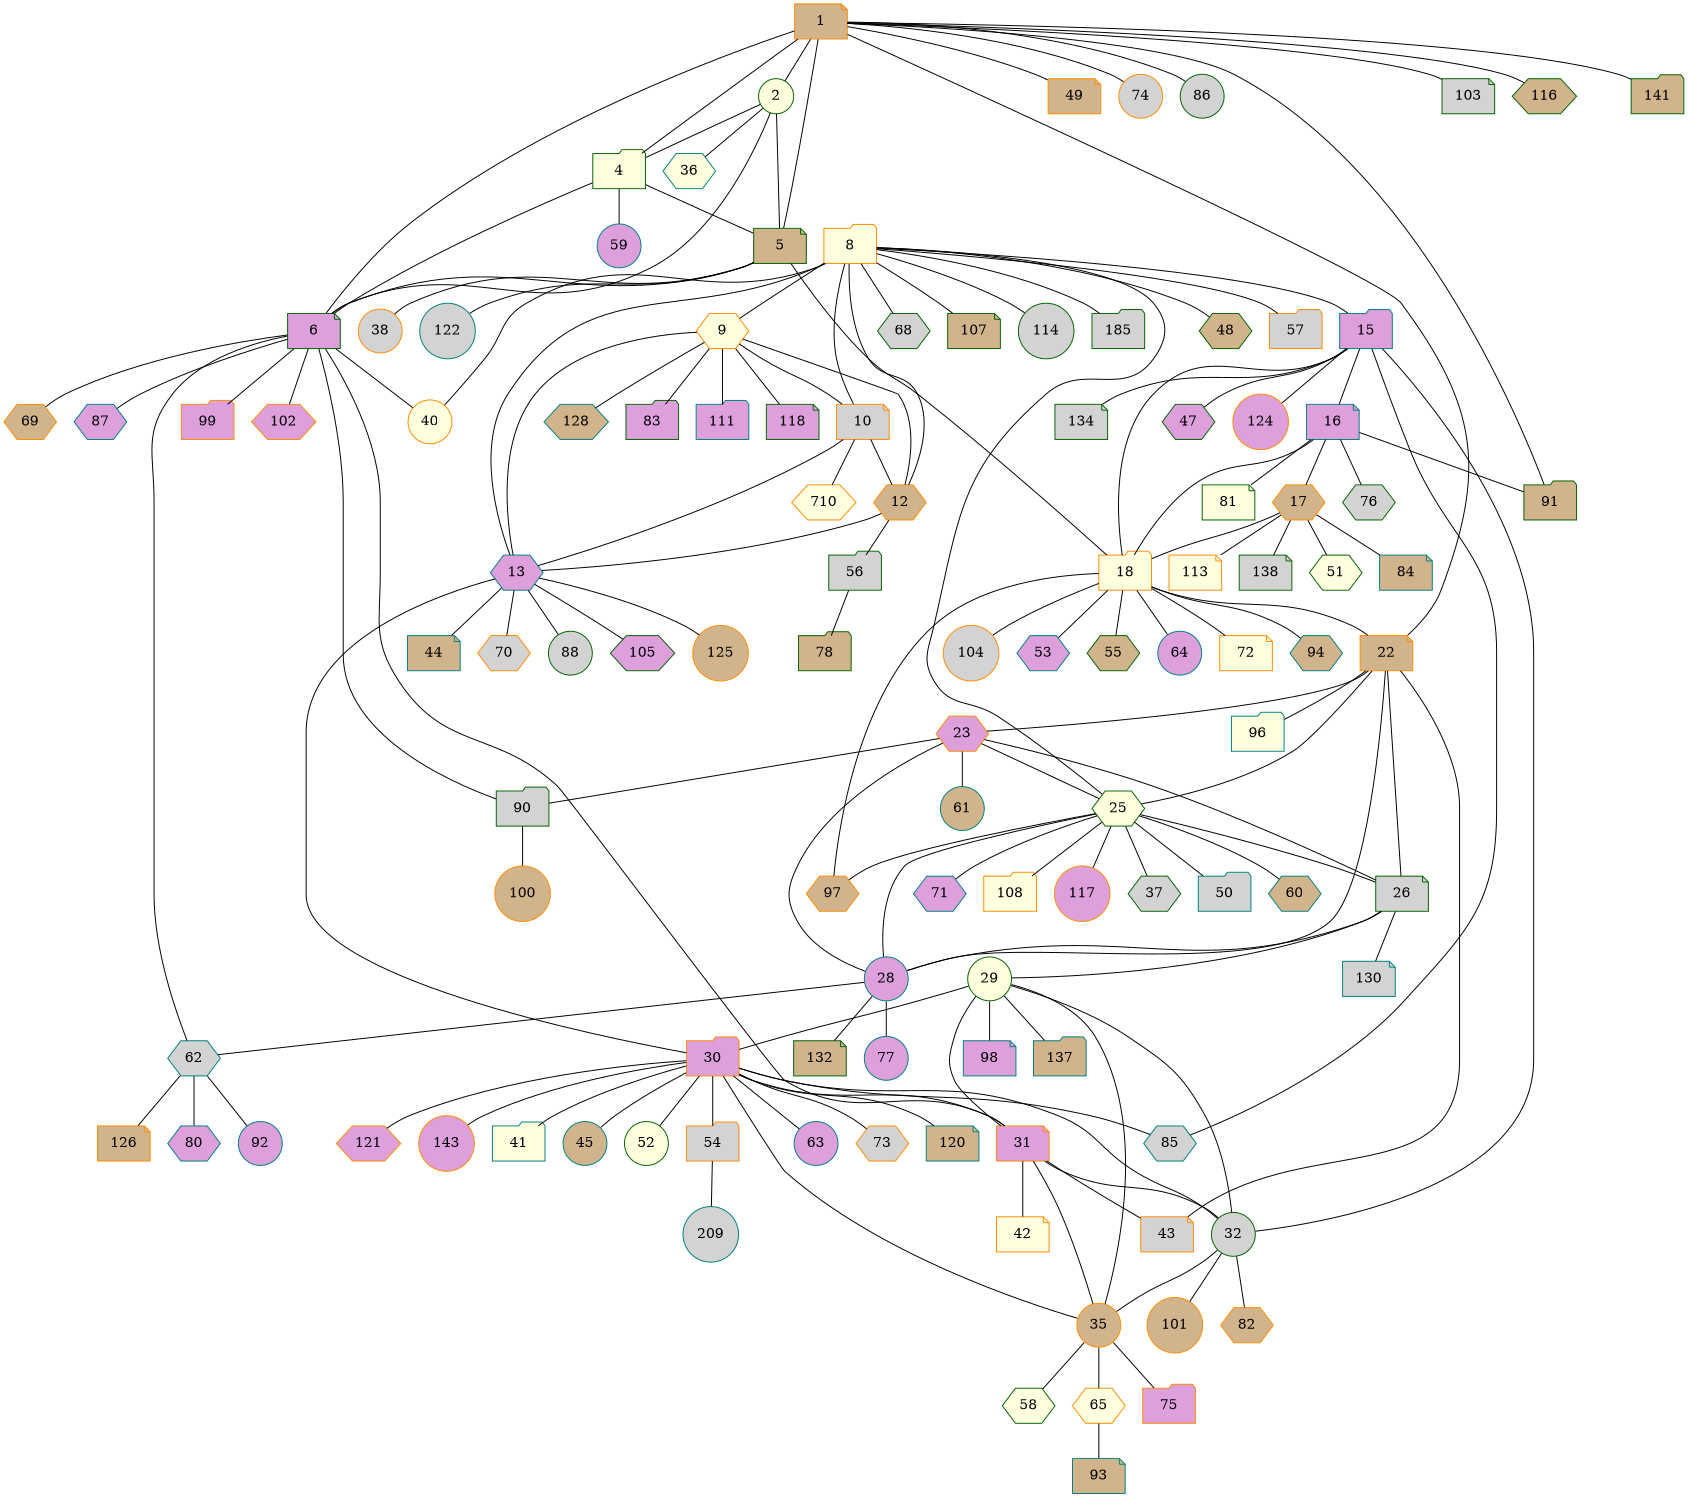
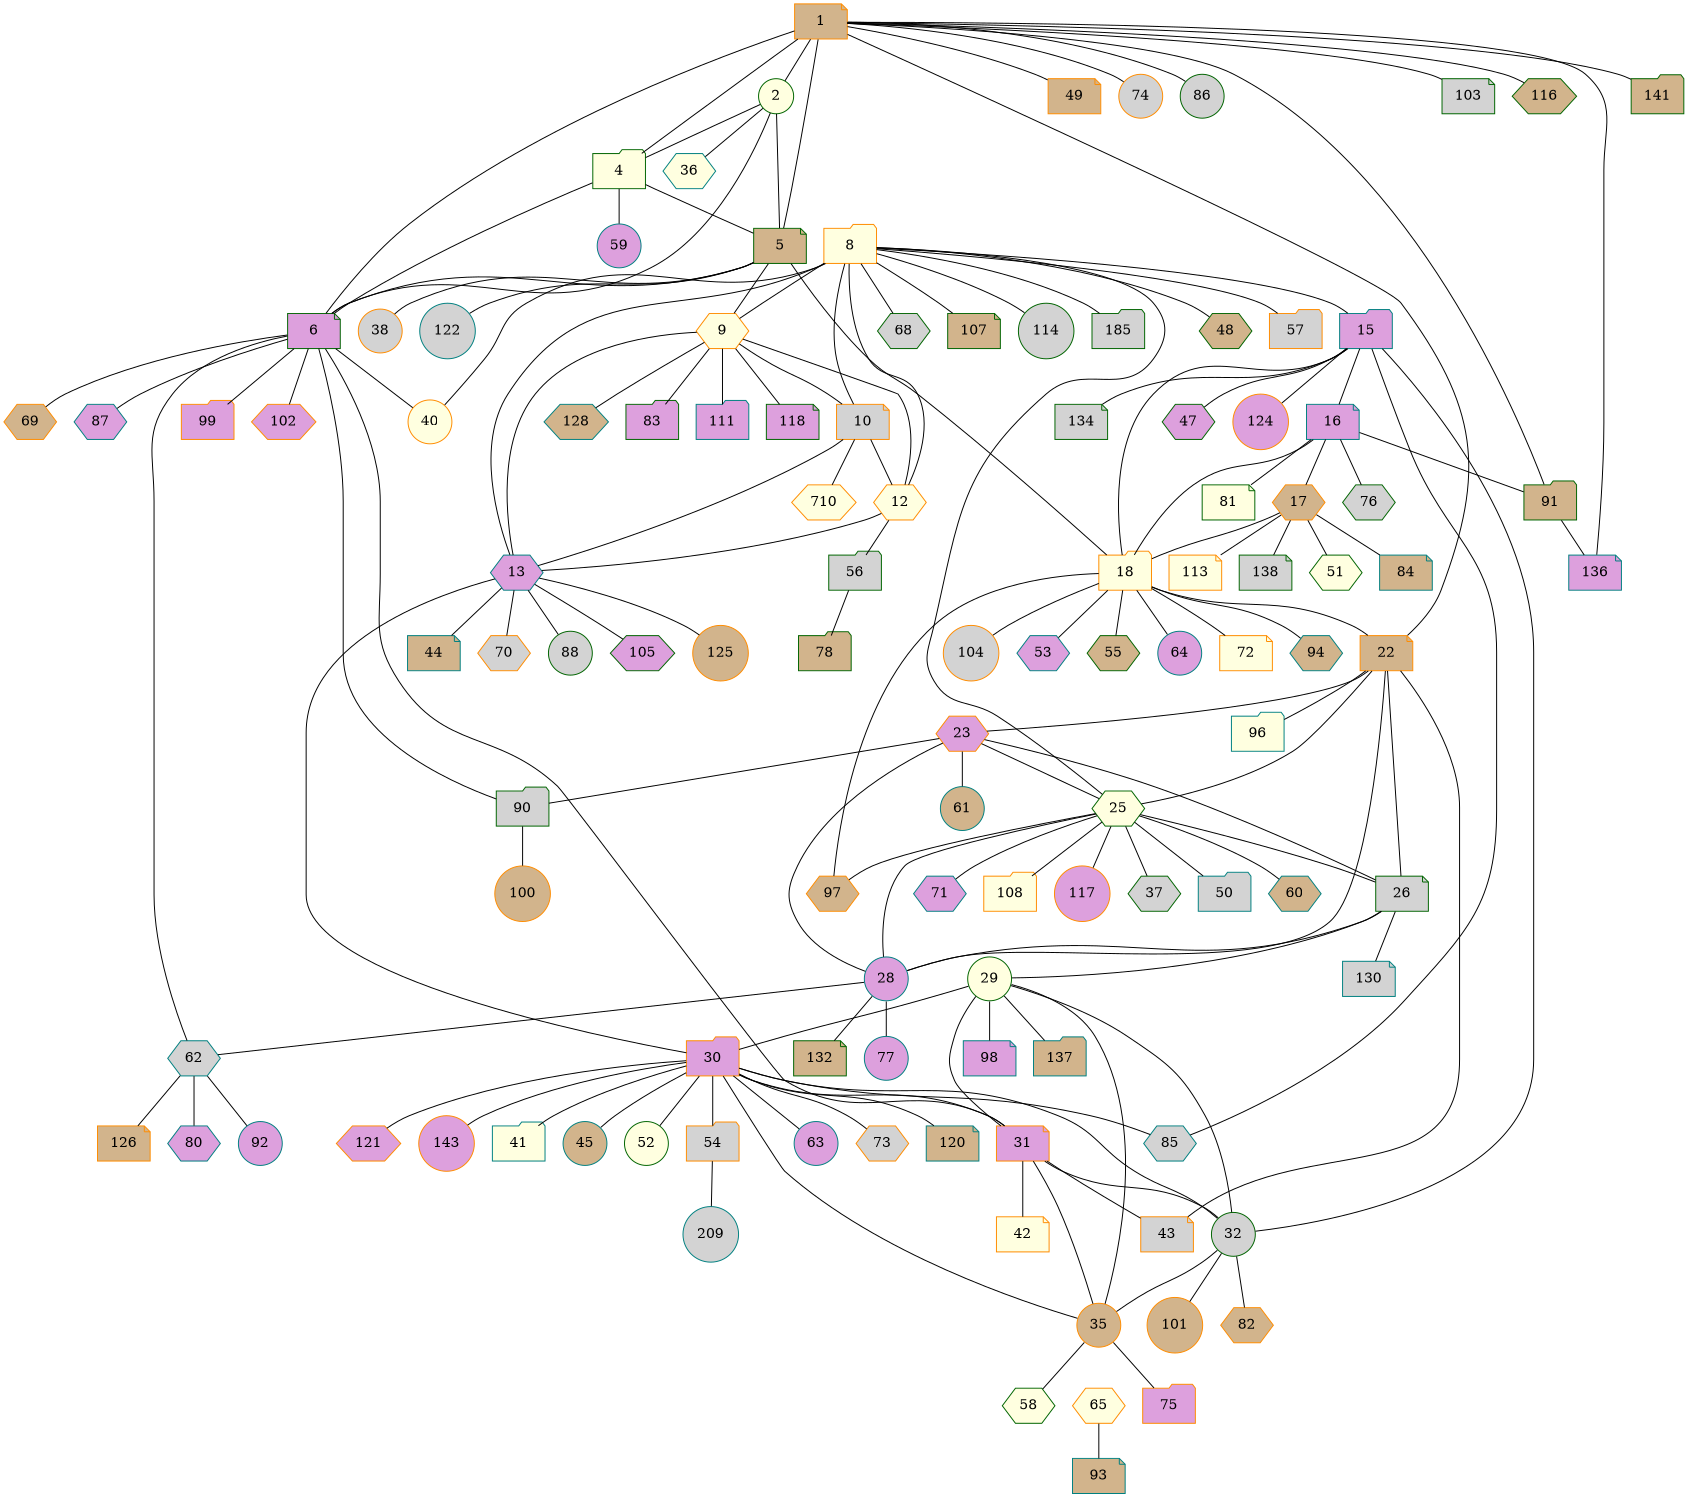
  graph {
    node [color=darkorange fillcolor=tan shape=hexagon style=filled]
    1 [shape=note super="+3"]
    2 [color=darkgreen fillcolor=lightyellow shape=circle super="+129"]
    4 [color=darkgreen fillcolor=lightyellow shape=folder]
    5 [color=darkgreen shape=note super="+7"]
    6 [color=darkgreen fillcolor=plum shape=note super="+79"]
    22 [shape=note super="+24"]
    49 [shape=note]
    74 [fillcolor=lightgrey shape=circle]
    86 [color=darkgreen fillcolor=lightgrey shape=circle]
    91 [color=darkgreen shape=folder]
    103 [color=darkgreen fillcolor=lightgrey shape=note]
    116 [color=darkgreen]
+   136 [color=teal fillcolor=plum shape=note]
    141 [color=darkgreen shape=folder]
    36 [color=teal fillcolor=lightyellow super="+131"]
    59 [color=teal fillcolor=plum shape=circle]
    9 [fillcolor=lightyellow super="+14"]
    18 [fillcolor=lightyellow shape=folder super="+20"]
    38 [fillcolor=lightgrey shape=circle]
    122 [color=teal fillcolor=lightgrey shape=circle]
    31 [fillcolor=plum shape=note super="+34"]
    40 [fillcolor=lightyellow shape=circle super="+95"]
    62 [color=teal fillcolor=lightgrey super="+127"]
    69
    87 [color=teal fillcolor=plum]
    90 [color=darkgreen fillcolor=lightgrey shape=folder]
    99 [fillcolor=plum shape=folder super="+133"]
    102 [fillcolor=plum]
    25 [color=darkgreen fillcolor=lightyellow super="+27"]
    23 [fillcolor=plum]
    26 [color=darkgreen fillcolor=lightgrey shape=note super="+39"]
    28 [color=teal fillcolor=plum shape=circle super="+112"]
    43 [fillcolor=lightgrey shape=note]
    96 [color=teal fillcolor=lightyellow shape=folder]
    10 [fillcolor=lightgrey shape=note]
-   12 [super="+46"]
+   12 [fillcolor=lightyellow super="+46"]
    13 [color=teal fillcolor=plum super="+89"]
    83 [color=darkgreen fillcolor=plum shape=folder]
    111 [color=teal fillcolor=plum shape=folder]
    118 [color=darkgreen fillcolor=plum shape=note]
    128 [color=teal]
    53 [color=teal fillcolor=plum]
    55 [color=darkgreen super="+67"]
    64 [color=teal fillcolor=plum shape=circle]
    72 [fillcolor=lightyellow shape=note]
    94 [color=teal]
    97
    104 [fillcolor=lightgrey shape=circle]
    32 [color=darkgreen fillcolor=lightgrey shape=circle super="+139"]
    35 [shape=circle super="+142"]
    42 [fillcolor=lightyellow shape=note]
    80 [color=teal fillcolor=plum]
    92 [color=teal fillcolor=plum shape=circle]
    126 [shape=note]
    100 [shape=circle]
    8 [fillcolor=lightyellow shape=folder super="+11"]
    15 [color=teal fillcolor=plum shape=folder super="+21"]
    48 [color=darkgreen]
    57 [fillcolor=lightgrey shape=folder]
    68 [color=darkgreen fillcolor=lightgrey super="+140"]
    107 [color=darkgreen shape=note]
    114 [color=darkgreen fillcolor=lightgrey shape=circle]
    n63 [color=darkgreen fillcolor=lightgrey label=185 shape=folder]
    n64 [fillcolor=lightyellow label=710]
    56 [color=darkgreen fillcolor=lightgrey shape=folder super="+119"]
    30 [fillcolor=plum shape=folder super="+106"]
    44 [color=teal shape=note]
    70 [fillcolor=lightgrey]
    88 [color=darkgreen fillcolor=lightgrey shape=circle]
    105 [color=darkgreen fillcolor=plum super="+123"]
    125 [shape=circle]
    16 [color=teal fillcolor=plum shape=note super="+19"]
    47 [color=darkgreen fillcolor=plum]
    85 [color=teal fillcolor=lightgrey]
    124 [fillcolor=plum shape=circle]
    134 [color=darkgreen fillcolor=lightgrey shape=note]
    37 [color=darkgreen fillcolor=lightgrey]
    50 [color=teal fillcolor=lightgrey shape=folder]
    60 [color=teal]
    71 [color=teal fillcolor=plum]
    108 [fillcolor=lightyellow shape=folder]
    117 [fillcolor=plum shape=circle]
    78 [color=darkgreen shape=folder]
    41 [color=teal fillcolor=lightyellow shape=folder]
    45 [color=teal shape=circle]
    52 [color=darkgreen fillcolor=lightyellow shape=circle]
    54 [fillcolor=lightgrey shape=folder]
    63 [color=teal fillcolor=plum shape=circle]
    73 [fillcolor=lightgrey]
    120 [color=teal shape=note]
    121 [fillcolor=plum]
    143 [fillcolor=plum shape=circle]
    17 [super="+66"]
    76 [color=darkgreen fillcolor=lightgrey]
    81 [color=darkgreen fillcolor=lightyellow shape=note]
    51 [color=darkgreen fillcolor=lightyellow]
    84 [color=teal shape=note]
    113 [fillcolor=lightyellow shape=note]
    138 [color=darkgreen fillcolor=lightgrey shape=note]
    82
    101 [shape=circle]
    61 [color=teal shape=circle]
    29 [color=darkgreen fillcolor=lightyellow shape=circle super="+33"]
    130 [color=teal fillcolor=lightgrey shape=note]
    77 [color=teal fillcolor=plum shape=circle]
    132 [color=darkgreen shape=note]
    98 [color=teal fillcolor=plum shape=note]
    137 [color=teal shape=folder]
    58 [color=darkgreen fillcolor=lightyellow]
    65 [fillcolor=lightyellow]
    75 [fillcolor=plum shape=folder]
    n112 [color=teal fillcolor=lightgrey label=209 shape=circle]
    93 [color=teal shape=note]
    1 -- 2 [weight=2]
    1 -- 4 [weight=2]
    1 -- 5 [weight=4]
    1 -- 6 [weight=2]
    1 -- 22
    1 -- 49
    1 -- 74
    1 -- 86
    1 -- 91
    1 -- 103
    1 -- 116
+   1 -- 136
    1 -- 141
    2 -- 4
    2 -- 5 [weight=2]
    2 -- 6
    2 -- 36
    4 -- 5 [weight=2]
    4 -- 6
    4 -- 59
    5 -- 6 [weight=2]
+   5 -- 9
    5 -- 18
    5 -- 38
    5 -- 122
    6 -- 31
    6 -- 40
    6 -- 62
    6 -- 69
    6 -- 87
    6 -- 90
    6 -- 99
    6 -- 102
    22 -- 25 [weight=4]
    22 -- 23 [weight=2]
    22 -- 26 [weight=2]
    22 -- 28 [weight=2]
    22 -- 43
    22 -- 96
+   91 -- 136
    9 -- 10 [weight=2]
    9 -- 12 [weight=2]
    9 -- 13 [weight=2]
    9 -- 83
    9 -- 111
    9 -- 118
    9 -- 128
    18 -- 22
    18 -- 53
    18 -- 55
    18 -- 64
    18 -- 72
    18 -- 94
    18 -- 97
    18 -- 104
    31 -- 43
    31 -- 32 [weight=2]
    31 -- 35 [weight=2]
    31 -- 42
    62 -- 80
    62 -- 92
    62 -- 126
    90 -- 100
    25 -- 26 [weight=2]
    25 -- 28 [weight=2]
    25 -- 97
    25 -- 37
    25 -- 50
    25 -- 60
    25 -- 71
    25 -- 108
    25 -- 117
    23 -- 90
    23 -- 25 [weight=2]
    23 -- 26
    23 -- 28
    23 -- 61
    26 -- 28
    26 -- 29
    26 -- 130
    28 -- 62
    28 -- 77
    28 -- 132
    10 -- 12
    10 -- 13
    10 -- n64
    12 -- 13
    12 -- 56
    13 -- 30
    13 -- 44
    13 -- 70
    13 -- 88
    13 -- 105
    13 -- 125
    32 -- 35
    32 -- 82
    32 -- 101
    35 -- 58
-   35 -- 65
    35 -- 75
    8 -- 9 [weight=4]
    8 -- 40
    8 -- 25
    8 -- 10 [weight=2]
    8 -- 12 [weight=2]
    8 -- 13 [weight=2]
    8 -- 15
    8 -- 48
    8 -- 57
    8 -- 68
    8 -- 107
    8 -- 114
    8 -- n63
    15 -- 18 [weight=4]
    15 -- 32
    15 -- 16 [weight=4]
    15 -- 47
    15 -- 85
    15 -- 124
    15 -- 134
    56 -- 78
    30 -- 31 [weight=2]
    30 -- 32
    30 -- 35
    30 -- 85
    30 -- 41
    30 -- 45
    30 -- 52
    30 -- 54
    30 -- 63
    30 -- 73
    30 -- 120
    30 -- 121
    30 -- 143
    16 -- 91
    16 -- 18 [weight=4]
    16 -- 17 [weight=2]
    16 -- 76
    16 -- 81
    54 -- n112
    17 -- 18 [weight=2]
    17 -- 51
    17 -- 84
    17 -- 113
    17 -- 138
    29 -- 31 [weight=4]
    29 -- 32 [weight=2]
    29 -- 35 [weight=2]
    29 -- 30 [weight=2]
    29 -- 98
    29 -- 137
    65 -- 93
  }
